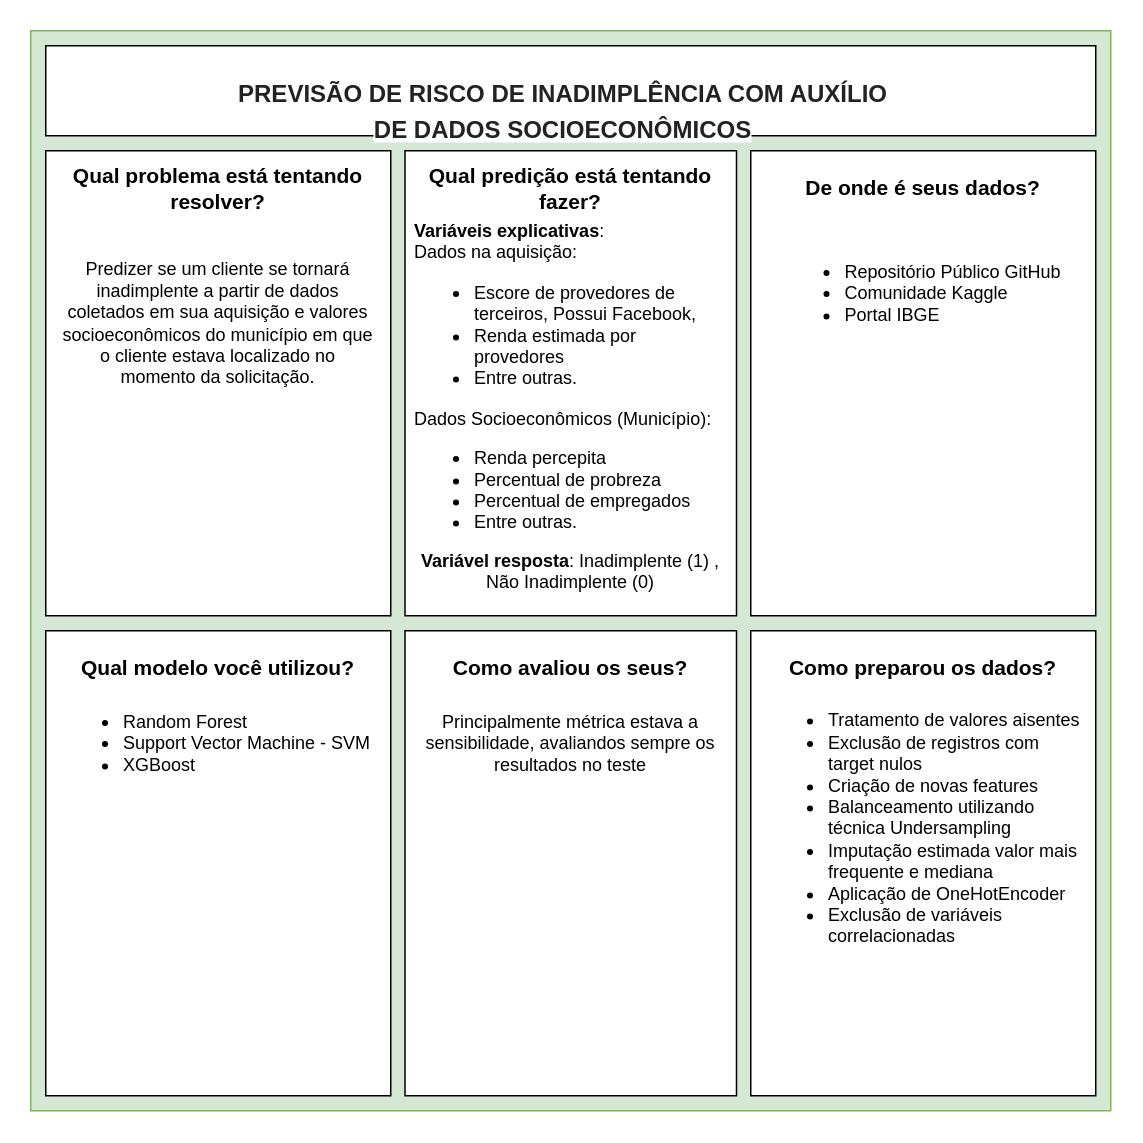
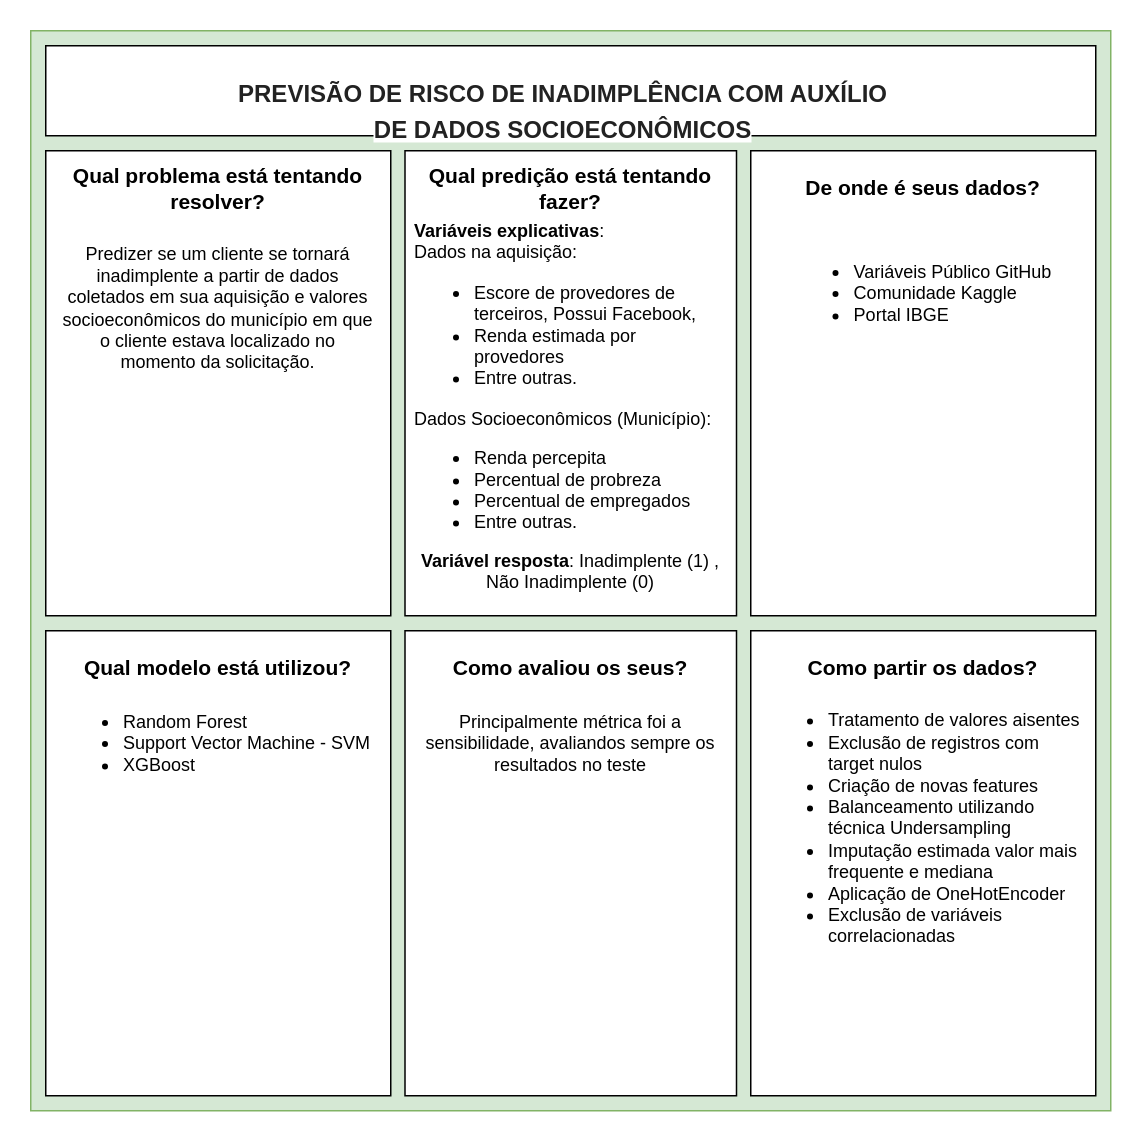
  <mxCell id="0" />
  <mxCell id="1" parent="0" />
  <mxCell id="2" value="" style="whiteSpace=wrap;html=1;aspect=fixed;fillColor=#d5e8d4;strokeColor=#82b366;" parent="1" vertex="1"><mxGeometry x="20" y="20" width="720" height="720" as="geometry" /></mxCell>
  <mxCell id="3" value="" style="rounded=0;whiteSpace=wrap;html=1;" parent="1" vertex="1"><mxGeometry x="30" y="100" width="230" height="310" as="geometry" /></mxCell>
  <mxCell id="4" value="" style="rounded=0;whiteSpace=wrap;html=1;" parent="1" vertex="1"><mxGeometry x="269.5" y="100" width="221" height="310" as="geometry" /></mxCell>
  <mxCell id="5" value="" style="rounded=0;whiteSpace=wrap;html=1;" parent="1" vertex="1"><mxGeometry x="500" y="100" width="230" height="310" as="geometry" /></mxCell>
  <mxCell id="6" value="" style="rounded=0;whiteSpace=wrap;html=1;" parent="1" vertex="1"><mxGeometry x="30" y="420" width="230" height="310" as="geometry" /></mxCell>
  <mxCell id="7" value="" style="rounded=0;whiteSpace=wrap;html=1;" parent="1" vertex="1"><mxGeometry x="269.5" y="420" width="221" height="310" as="geometry" /></mxCell>
  <mxCell id="8" value="" style="rounded=0;whiteSpace=wrap;html=1;" parent="1" vertex="1"><mxGeometry x="500" y="420" width="230" height="310" as="geometry" /></mxCell>
  <mxCell id="9" value="" style="rounded=0;whiteSpace=wrap;html=1;" parent="1" vertex="1"><mxGeometry x="30" y="30" width="700" height="60" as="geometry" /></mxCell>
  <mxCell id="10" value="&lt;b style=&quot;font-size: 14px;&quot;&gt;Qual problema está tentando resolver?&lt;/b&gt;" style="text;html=1;strokeColor=none;fillColor=none;align=center;verticalAlign=middle;whiteSpace=wrap;rounded=0;fontSize=14;" parent="1" vertex="1"><mxGeometry x="40" y="110" width="210" height="30" as="geometry" /></mxCell>
- <mxCell id="11" value="&lt;font style=&quot;font-size: 12px;&quot;&gt;Predizer se um cliente se tornará inadimplente a partir de dados coletados em sua aquisição e valores socioeconômicos do município em que o cliente estava localizado no momento da solicitação.&lt;/font&gt;" style="text;html=1;strokeColor=none;fillColor=none;align=center;verticalAlign=middle;whiteSpace=wrap;rounded=0;fontSize=12;" parent="1" vertex="1"><mxGeometry x="40" y="160" width="210" height="110" as="geometry" /></mxCell>
+ <mxCell id="11" value="&lt;font style=&quot;font-size: 12px;&quot;&gt;Predizer se um cliente se tornará inadimplente a partir de dados coletados em sua aquisição e valores socioeconômicos do município em que o cliente estava localizado no momento da solicitação.&lt;/font&gt;" style="text;html=1;strokeColor=none;fillColor=none;align=center;verticalAlign=middle;whiteSpace=wrap;rounded=0;fontSize=12;" parent="1" vertex="1"><mxGeometry x="40" y="150" width="210" height="110" as="geometry" /></mxCell>
  <mxCell id="12" value="&lt;p class=&quot;MsoNormal&quot; align=&quot;center&quot; style=&quot;margin-bottom: 0.0pt ; line-height: 150%&quot;&gt;&lt;b&gt;&lt;span style=&quot;font-size: 12.0pt ; line-height: 150% ; font-family: &amp;#34;arial&amp;#34; , &amp;#34;sans-serif&amp;#34; ; color: #222222 ; background: white&quot;&gt;PREVISÃO DE RISCO DE INADIMPLÊNCIA COM AUXÍLIO&lt;br/&gt;DE DADOS SOCIOECONÔMICOS&lt;/span&gt;&lt;/b&gt;&lt;span style=&quot;font-size: 12.0pt ; line-height: 150% ; font-family: &amp;#34;arial&amp;#34; , &amp;#34;sans-serif&amp;#34; ; color: #222222 ; background: white&quot;&gt;&lt;/span&gt;&lt;/p&gt;" style="text;html=1;strokeColor=none;fillColor=none;align=center;verticalAlign=middle;whiteSpace=wrap;rounded=0;" parent="1" vertex="1"><mxGeometry x="35" y="50" width="680" height="35" as="geometry" /></mxCell>
  <mxCell id="13" value="&lt;b style=&quot;font-size: 14px;&quot;&gt;Qual predição está tentando fazer?&lt;/b&gt;" style="text;html=1;strokeColor=none;fillColor=none;align=center;verticalAlign=middle;whiteSpace=wrap;rounded=0;fontSize=14;" parent="1" vertex="1"><mxGeometry x="275" y="110" width="210" height="30" as="geometry" /></mxCell>
  <mxCell id="14" value="&lt;div style=&quot;text-align: left&quot;&gt;&lt;b&gt;Variáveis explicativas&lt;/b&gt;&lt;span&gt;:&lt;/span&gt;&lt;/div&gt;&lt;div style=&quot;text-align: left&quot;&gt;&lt;span&gt;Dados na aquisição:&lt;/span&gt;&lt;/div&gt;&lt;ul&gt;&lt;li style=&quot;text-align: left&quot;&gt;Escore de provedores de terceiros, Possui Facebook, &lt;/li&gt;&lt;li style=&quot;text-align: left&quot;&gt;Renda estimada por provedores &lt;/li&gt;&lt;li style=&quot;text-align: left&quot;&gt;Entre outras.&lt;/li&gt;&lt;/ul&gt;&lt;div style=&quot;text-align: left&quot;&gt;&lt;span&gt;Dados Socioeconômicos (Município):&amp;nbsp;&lt;/span&gt;&lt;/div&gt;&lt;div style=&quot;text-align: left&quot;&gt;&lt;ul&gt;&lt;li&gt;Renda percepita&amp;nbsp;&lt;/li&gt;&lt;li&gt;Percentual de probreza&lt;/li&gt;&lt;li&gt;Percentual de empregados&lt;/li&gt;&lt;li&gt;Entre outras.&lt;/li&gt;&lt;/ul&gt;&lt;/div&gt;" style="text;html=1;strokeColor=none;fillColor=none;align=center;verticalAlign=top;whiteSpace=wrap;rounded=0;" parent="1" vertex="1"><mxGeometry x="275" y="140" width="210" height="200" as="geometry" /></mxCell>
  <mxCell id="15" value="&lt;b&gt;Variável resposta&lt;/b&gt;: Inadimplente (1) , Não Inadimplente (0)" style="text;html=1;strokeColor=none;fillColor=none;align=center;verticalAlign=top;whiteSpace=wrap;rounded=0;" parent="1" vertex="1"><mxGeometry x="275" y="360" width="210" height="40" as="geometry" /></mxCell>
  <mxCell id="16" value="&lt;b style=&quot;font-size: 14px;&quot;&gt;De onde é seus dados?&lt;/b&gt;" style="text;html=1;strokeColor=none;fillColor=none;align=center;verticalAlign=middle;whiteSpace=wrap;rounded=0;fontSize=14;" parent="1" vertex="1"><mxGeometry x="510" y="110" width="210" height="30" as="geometry" /></mxCell>
- <mxCell id="17" value="&lt;ul&gt;&lt;li&gt;Repositório Público GitHub&lt;/li&gt;&lt;li style=&quot;text-align: left&quot;&gt;Comunidade Kaggle&lt;/li&gt;&lt;li style=&quot;text-align: left&quot;&gt;Portal IBGE&lt;/li&gt;&lt;/ul&gt;" style="text;html=1;strokeColor=none;fillColor=none;align=center;verticalAlign=middle;whiteSpace=wrap;rounded=0;" parent="1" vertex="1"><mxGeometry x="510" y="160" width="210" height="70" as="geometry" /></mxCell>
- <mxCell id="18" value="&lt;b style=&quot;font-size: 14px;&quot;&gt;Qual modelo você utilizou?&lt;/b&gt;" style="text;html=1;strokeColor=none;fillColor=none;align=center;verticalAlign=middle;whiteSpace=wrap;rounded=0;fontSize=14;" parent="1" vertex="1"><mxGeometry x="40" y="430" width="210" height="30" as="geometry" /></mxCell>
+ <mxCell id="17" value="&lt;ul&gt;&lt;li&gt;Variáveis Público GitHub&lt;/li&gt;&lt;li style=&quot;text-align: left&quot;&gt;Comunidade Kaggle&lt;/li&gt;&lt;li style=&quot;text-align: left&quot;&gt;Portal IBGE&lt;/li&gt;&lt;/ul&gt;" style="text;html=1;strokeColor=none;fillColor=none;align=center;verticalAlign=middle;whiteSpace=wrap;rounded=0;" parent="1" vertex="1"><mxGeometry x="510" y="160" width="210" height="70" as="geometry" /></mxCell>
+ <mxCell id="18" value="&lt;b style=&quot;font-size: 14px;&quot;&gt;Qual modelo está utilizou?&lt;/b&gt;" style="text;html=1;strokeColor=none;fillColor=none;align=center;verticalAlign=middle;whiteSpace=wrap;rounded=0;fontSize=14;" parent="1" vertex="1"><mxGeometry x="40" y="430" width="210" height="30" as="geometry" /></mxCell>
  <mxCell id="19" value="&lt;ul&gt;&lt;li&gt;Random Forest&lt;/li&gt;&lt;li&gt;Support Vector Machine - SVM&lt;/li&gt;&lt;li&gt;XGBoost&lt;/li&gt;&lt;/ul&gt;" style="text;html=1;strokeColor=none;fillColor=none;align=left;verticalAlign=middle;whiteSpace=wrap;rounded=0;" parent="1" vertex="1"><mxGeometry x="40" y="460" width="210" height="70" as="geometry" /></mxCell>
  <mxCell id="20" value="&lt;b style=&quot;font-size: 14px;&quot;&gt;Como avaliou os seus?&lt;/b&gt;" style="text;html=1;strokeColor=none;fillColor=none;align=center;verticalAlign=middle;whiteSpace=wrap;rounded=0;fontSize=14;" parent="1" vertex="1"><mxGeometry x="275" y="430" width="210" height="30" as="geometry" /></mxCell>
- <mxCell id="21" value="Principalmente métrica estava a sensibilidade, avaliandos sempre os resultados no teste" style="text;html=1;strokeColor=none;fillColor=none;align=center;verticalAlign=middle;whiteSpace=wrap;rounded=0;" parent="1" vertex="1"><mxGeometry x="275" y="460" width="210" height="70" as="geometry" /></mxCell>
- <mxCell id="22" value="&lt;b style=&quot;font-size: 14px;&quot;&gt;Como preparou os dados?&lt;/b&gt;" style="text;html=1;strokeColor=none;fillColor=none;align=center;verticalAlign=middle;whiteSpace=wrap;rounded=0;fontSize=14;" parent="1" vertex="1"><mxGeometry x="510" y="430" width="210" height="30" as="geometry" /></mxCell>
+ <mxCell id="21" value="Principalmente métrica foi a sensibilidade, avaliandos sempre os resultados no teste" style="text;html=1;strokeColor=none;fillColor=none;align=center;verticalAlign=middle;whiteSpace=wrap;rounded=0;" parent="1" vertex="1"><mxGeometry x="275" y="460" width="210" height="70" as="geometry" /></mxCell>
+ <mxCell id="22" value="&lt;b style=&quot;font-size: 14px;&quot;&gt;Como partir os dados?&lt;/b&gt;" style="text;html=1;strokeColor=none;fillColor=none;align=center;verticalAlign=middle;whiteSpace=wrap;rounded=0;fontSize=14;" parent="1" vertex="1"><mxGeometry x="510" y="430" width="210" height="30" as="geometry" /></mxCell>
  <mxCell id="23" value="&lt;br&gt;&lt;ul&gt;&lt;li&gt;Tratamento de valores aisentes&lt;/li&gt;&lt;li&gt;Exclusão de registros com target nulos&lt;/li&gt;&lt;li&gt;Criação de novas features&lt;/li&gt;&lt;li&gt;Balanceamento utilizando técnica Undersampling&lt;/li&gt;&lt;li&gt;Imputação estimada valor mais frequente e mediana&lt;/li&gt;&lt;li&gt;Aplicação de OneHotEncoder&lt;/li&gt;&lt;li&gt;Exclusão de variáveis correlacionadas&lt;/li&gt;&lt;/ul&gt;" style="text;html=1;strokeColor=none;fillColor=none;align=left;verticalAlign=top;whiteSpace=wrap;rounded=0;" parent="1" vertex="1"><mxGeometry x="510" y="440" width="210" height="220" as="geometry" /></mxCell>
